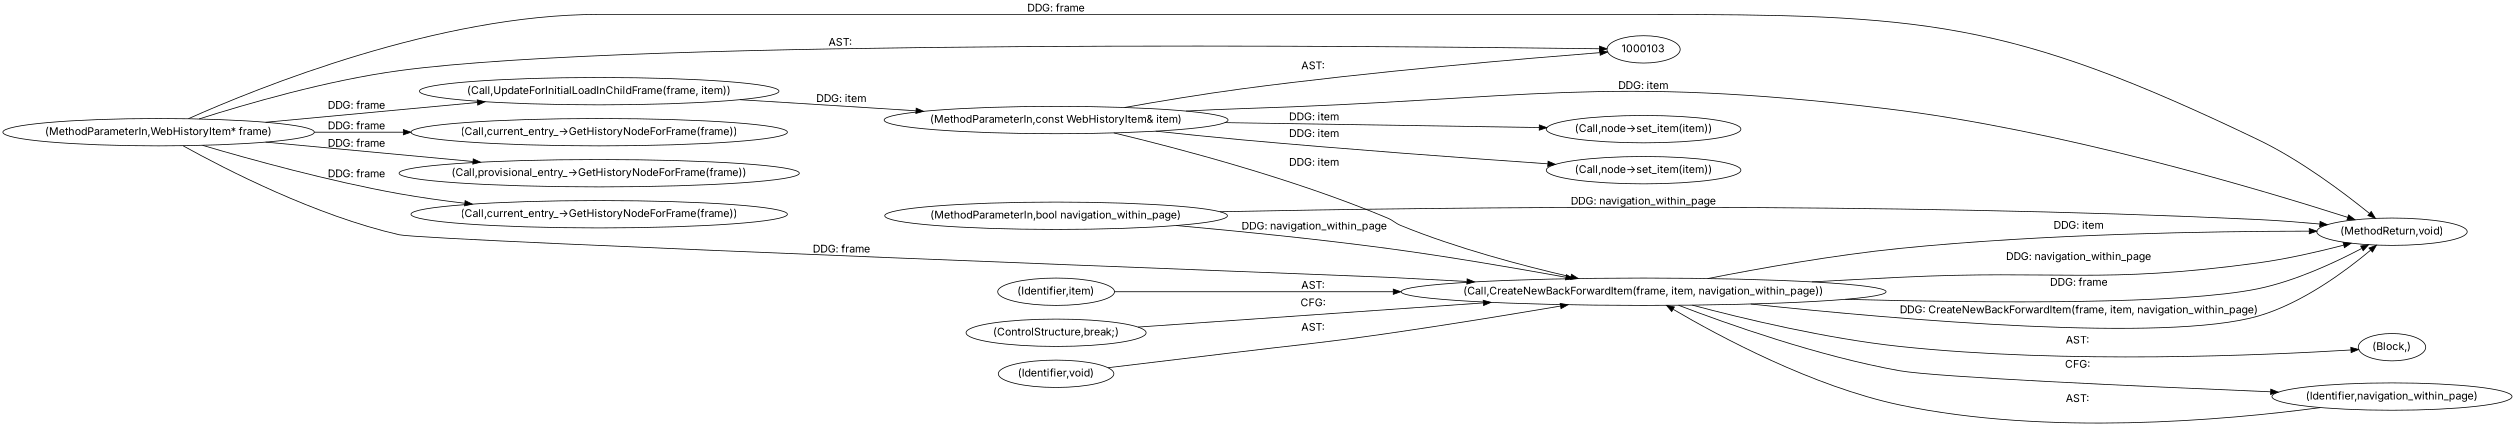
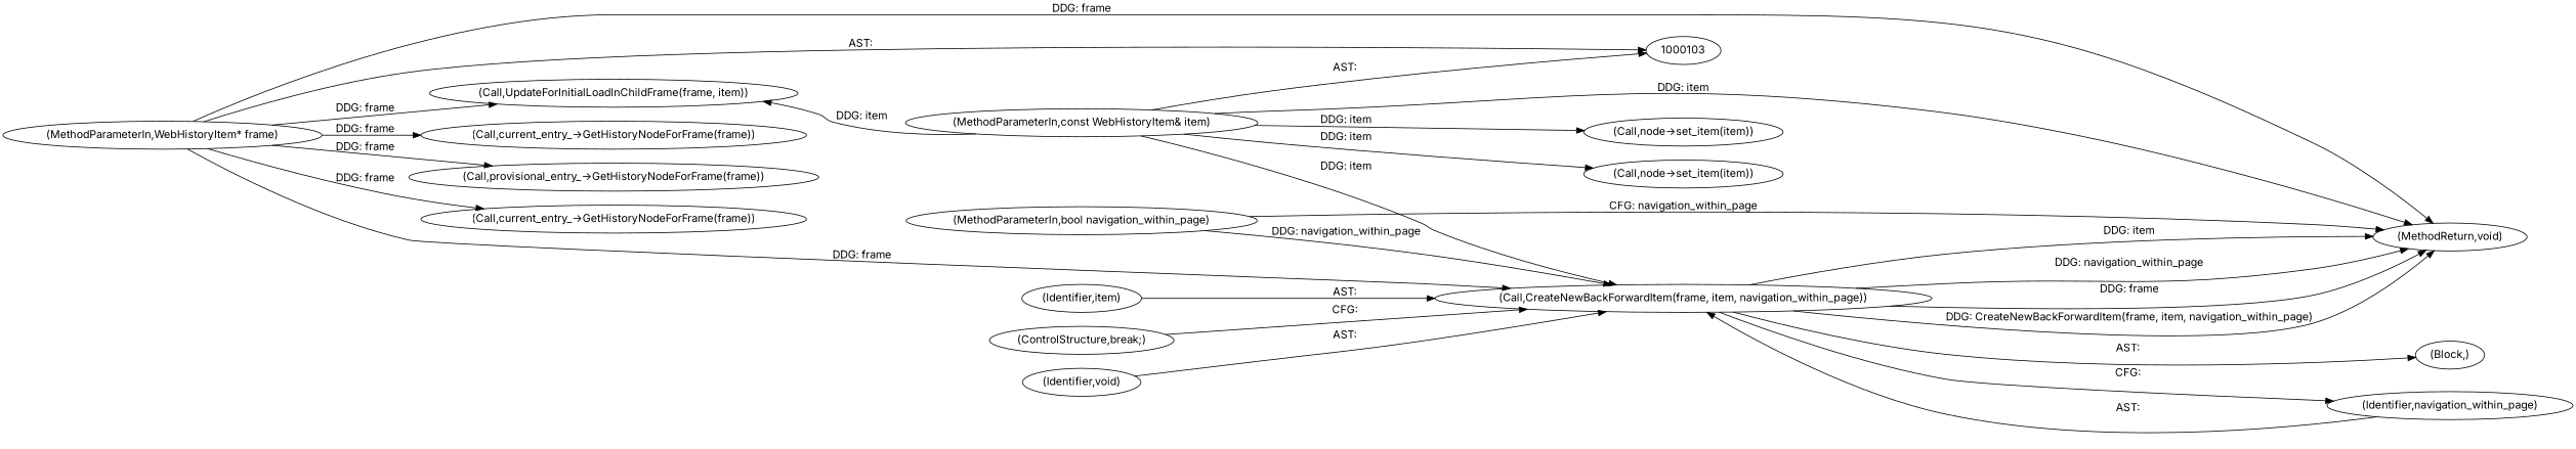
  digraph {
    fontname=Inter
    rankdir=LR
    node [fontname=Inter]
    edge [fontname=Inter]
    n1 [label="(Call,CreateNewBackForwardItem(frame, item, navigation_within_page))"]
    n2 [label="(Identifier,navigation_within_page)"]
    n3 [label="(MethodReturn,void)"]
    n4 [label="(Block,)"]
    n5 [label="(MethodParameterIn,WebHistoryItem* frame)"]
    n6 [label="(Call,current_entry_->GetHistoryNodeForFrame(frame))"]
    n7 [label="(Call,provisional_entry_->GetHistoryNodeForFrame(frame))"]
    n8 [label="(Call,current_entry_->GetHistoryNodeForFrame(frame))"]
    n9 [label="(Call,UpdateForInitialLoadInChildFrame(frame, item))"]
    1000103
    n11 [label="(MethodParameterIn,const WebHistoryItem& item)"]
    n12 [label="(Call,node->set_item(item))"]
    n13 [label="(Call,node->set_item(item))"]
    n14 [label="(MethodParameterIn,bool navigation_within_page)"]
    n15 [label="(Identifier,item)"]
    n16 [label="(ControlStructure,break;)"]
    n17 [label="(Identifier,void)"]
    n1 -> n2 [label="CFG: "]
    n1 -> n3 [label="DDG: frame"]
    n1 -> n3 [label="DDG: CreateNewBackForwardItem(frame, item, navigation_within_page)"]
    n1 -> n3 [label="DDG: item"]
    n1 -> n3 [label="DDG: navigation_within_page"]
    n1 -> n4 [label="AST: "]
    n2 -> n1 [label="AST: "]
    n5 -> n1 [label="DDG: frame"]
    n5 -> n3 [label="DDG: frame"]
    n5 -> n6 [label="DDG: frame"]
    n5 -> n7 [label="DDG: frame"]
    n5 -> n8 [label="DDG: frame"]
    n5 -> n9 [label="DDG: frame"]
    n5 -> 1000103 [label="AST: "]
    n11 -> n1 [label="DDG: item"]
    n11 -> n3 [label="DDG: item"]
-   n9 -> n11 [label="DDG: item"]
+   n11 -> n9 [label="DDG: item"]
    n11 -> 1000103 [label="AST: "]
    n11 -> n12 [label="DDG: item"]
    n11 -> n13 [label="DDG: item"]
    n14 -> n1 [label="DDG: navigation_within_page"]
-   n14 -> n3 [label="DDG: navigation_within_page"]
+   n14 -> n3 [label="CFG: navigation_within_page"]
    n15 -> n1 [label="AST: "]
    n16 -> n1 [label="CFG: "]
    n17 -> n1 [label="AST: "]
  }
